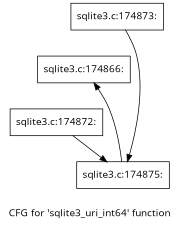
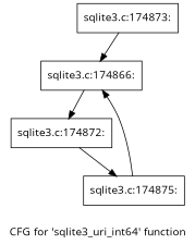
  digraph {
    fontname="Open Sans"
    label="CFG for 'sqlite3_uri_int64' function"
    node [fontname="Open Sans" shape=record]
    edge [fontname="Open Sans"]
    n1 [label="{sqlite3.c:174866:}"]
    n2 [label="{sqlite3.c:174872:}"]
    n3 [label="{sqlite3.c:174875:}"]
    n4 [label="{sqlite3.c:174873:}"]
+   n1 -> n2
    n2 -> n3
    n3 -> n1
-   n4 -> n3
+   n4 -> n1
  }
